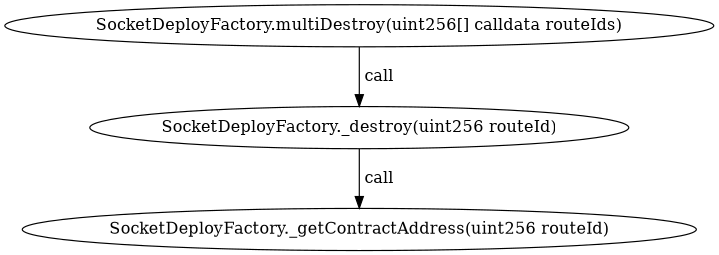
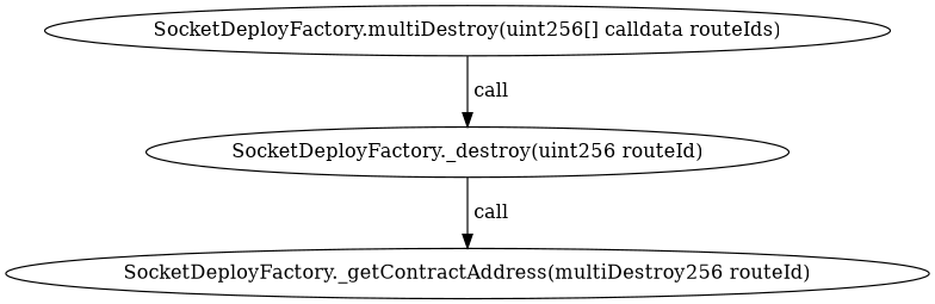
  digraph {
    "SocketDeployFactory.multiDestroy(uint256[] calldata routeIds)" [height=0.5 width=7.1523]
    "SocketDeployFactory._destroy(uint256 routeId)" [height=0.5 width=5.4764]
-   "SocketDeployFactory._getContractAddress(uint256 routeId)" [height=0.5 width=6.8171]
+   "SocketDeployFactory._getContractAddress(uint256 routeId)" [height=0.5 width=6.8171 label="SocketDeployFactory._getContractAddress(multiDestroy256 routeId)"]
    "SocketDeployFactory.multiDestroy(uint256[] calldata routeIds)" -> "SocketDeployFactory._destroy(uint256 routeId)" [label=" call"]
    "SocketDeployFactory._destroy(uint256 routeId)" -> "SocketDeployFactory._getContractAddress(uint256 routeId)" [label=" call"]
  }
